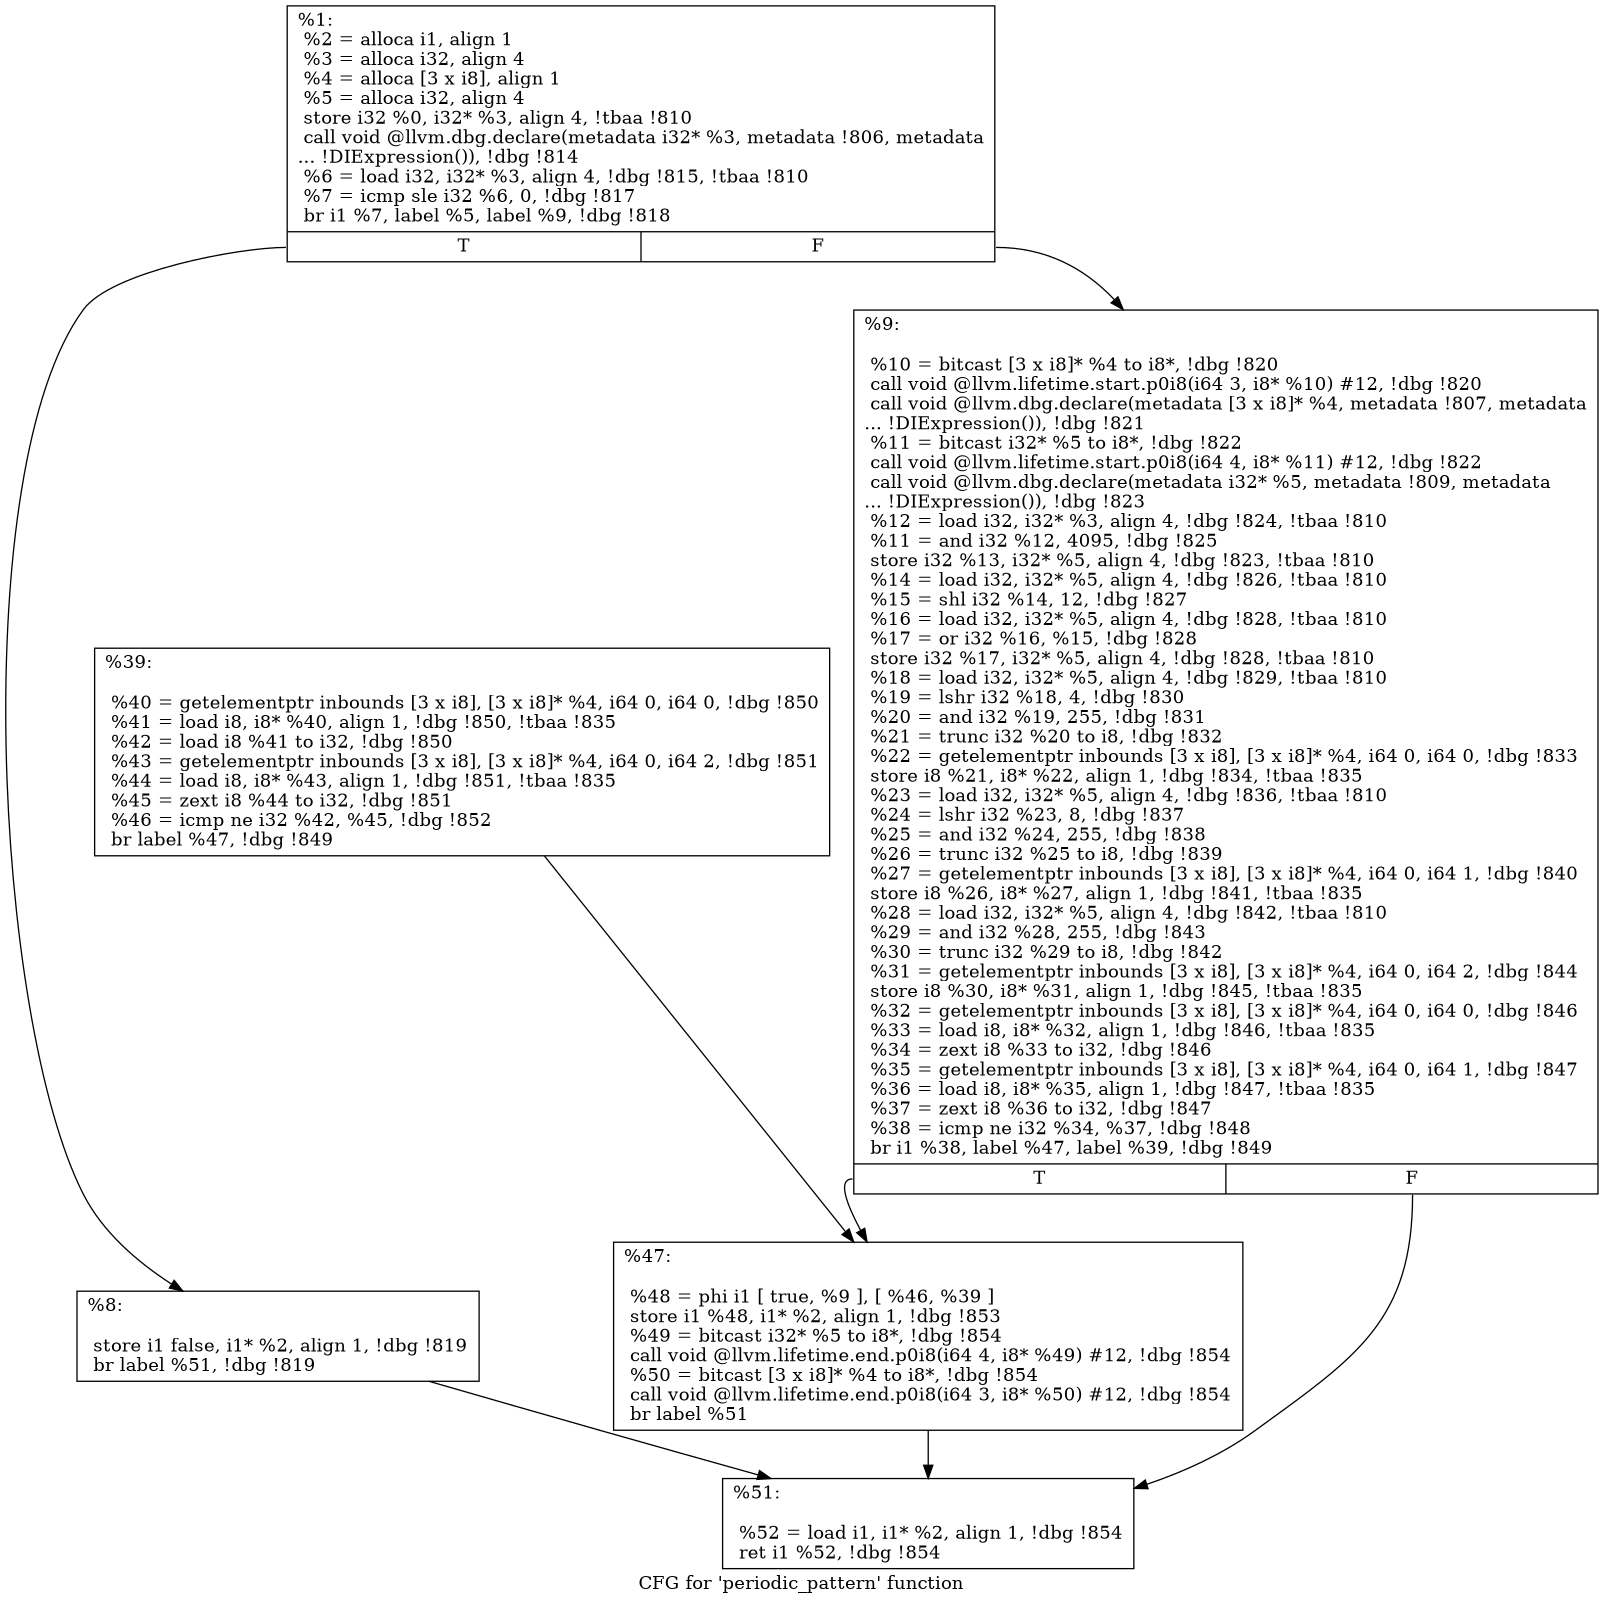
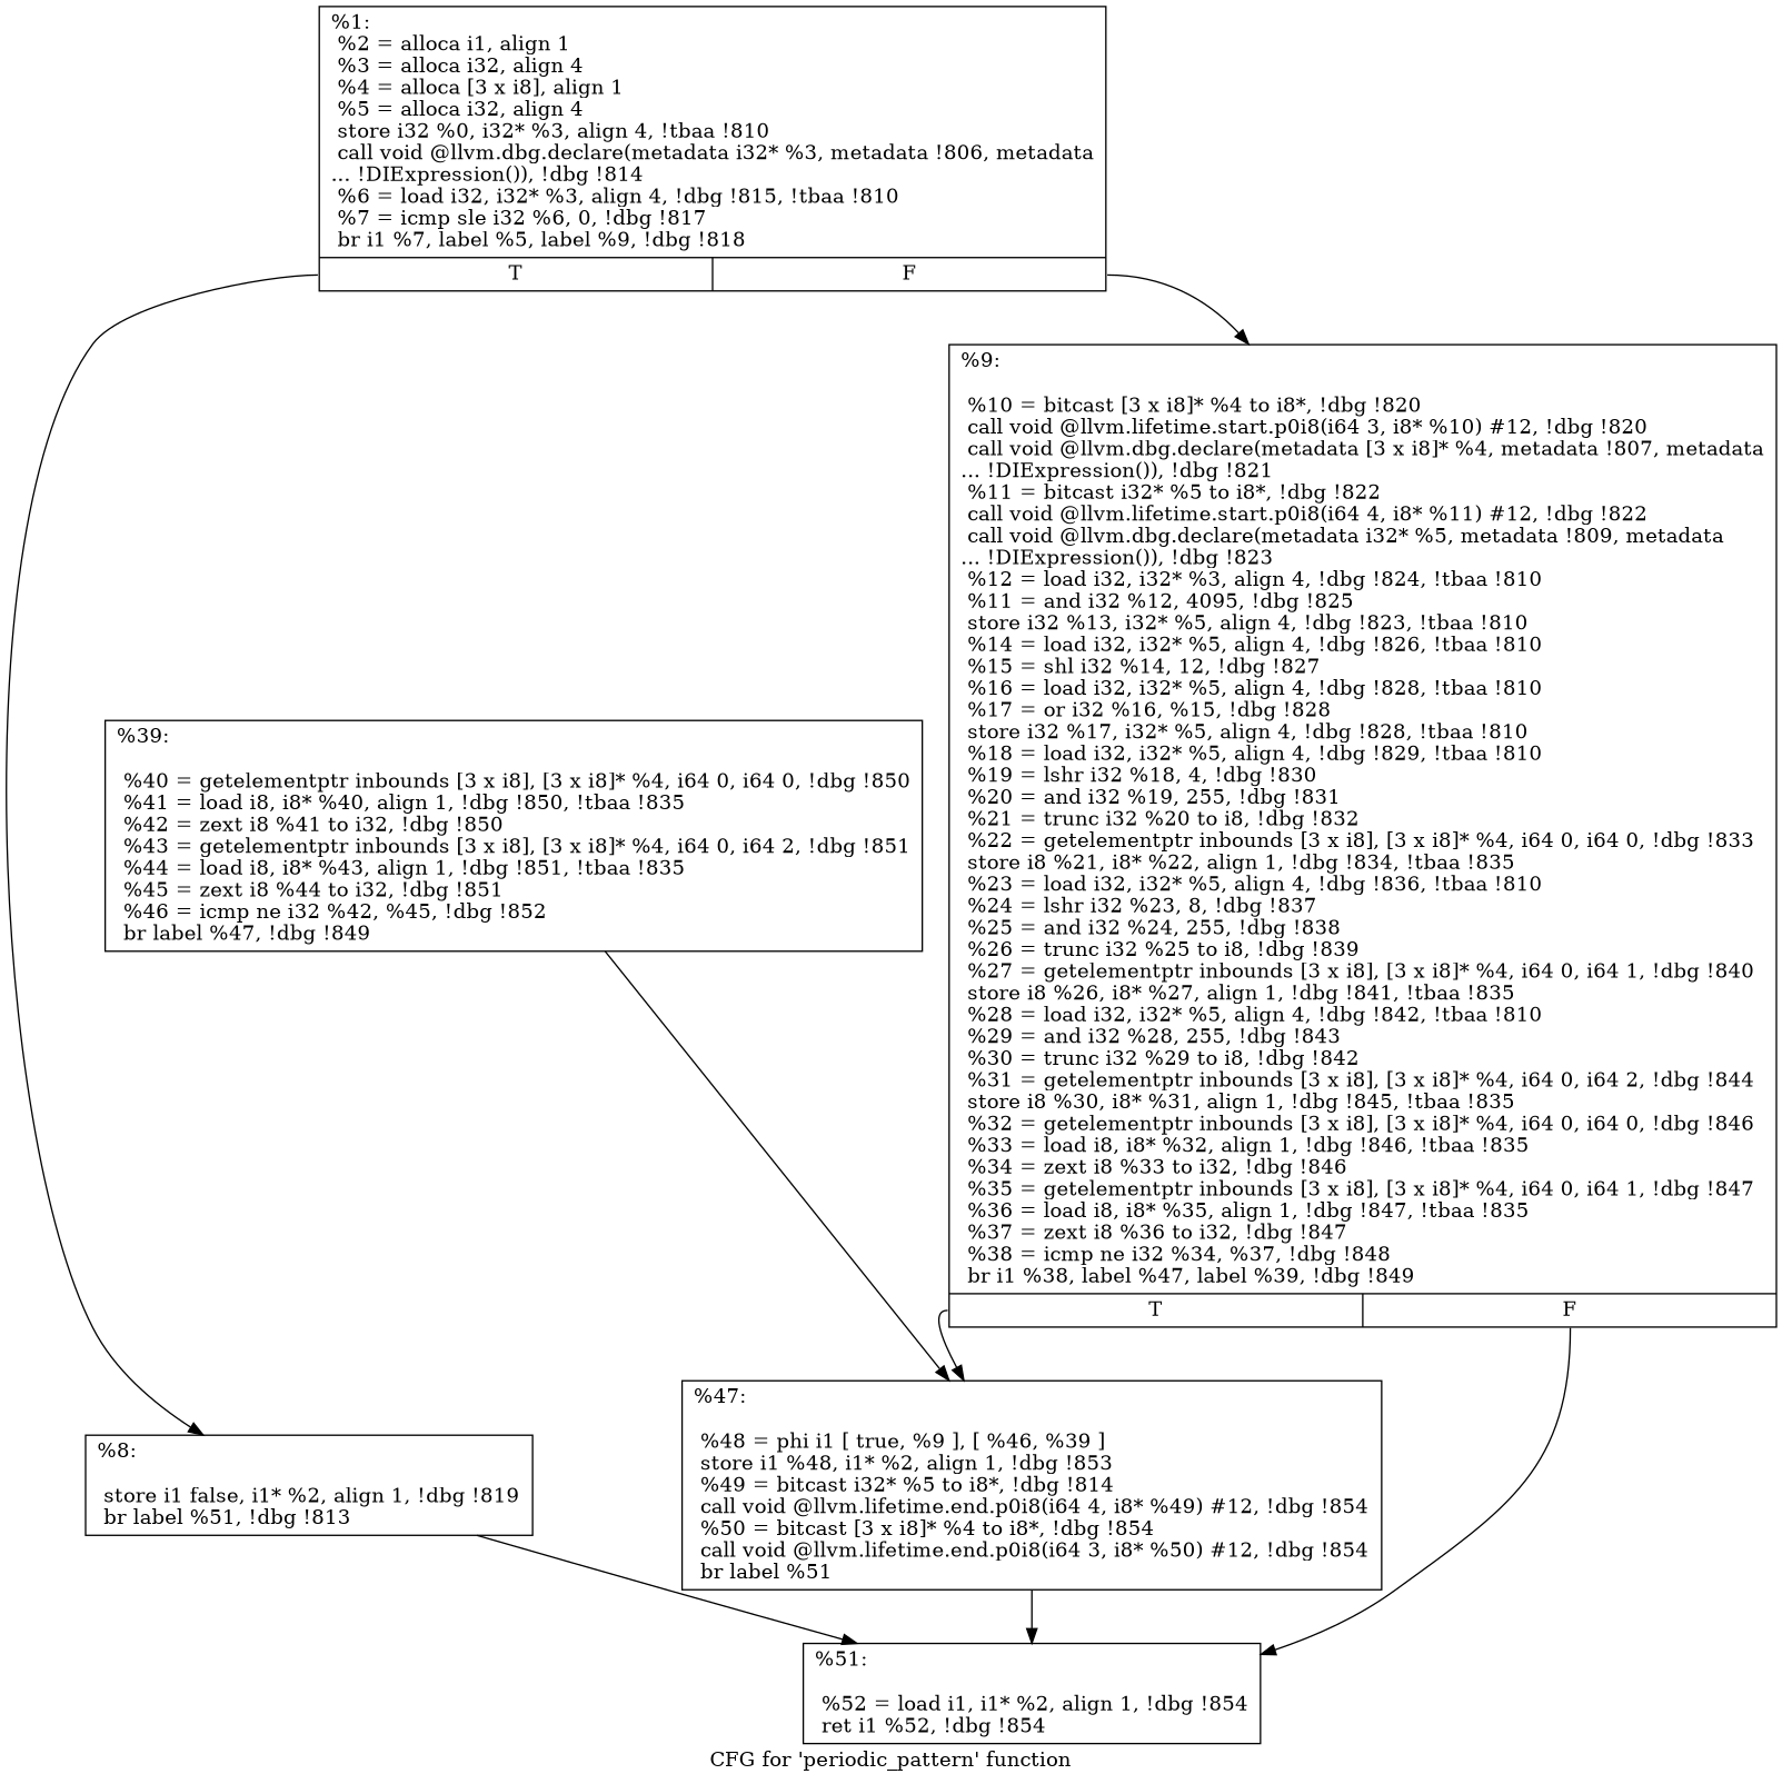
  digraph {
    label="CFG for 'periodic_pattern' function"
    node [shape=record]
    n1 [label="{%1:\l  %2 = alloca i1, align 1\l  %3 = alloca i32, align 4\l  %4 = alloca [3 x i8], align 1\l  %5 = alloca i32, align 4\l  store i32 %0, i32* %3, align 4, !tbaa !810\l  call void @llvm.dbg.declare(metadata i32* %3, metadata !806, metadata\l... !DIExpression()), !dbg !814\l  %6 = load i32, i32* %3, align 4, !dbg !815, !tbaa !810\l  %7 = icmp sle i32 %6, 0, !dbg !817\l  br i1 %7, label %5, label %9, !dbg !818\l|{<s0>T|<s1>F}}"]
-   n2 [label="{%8:\l\l  store i1 false, i1* %2, align 1, !dbg !819\l  br label %51, !dbg !819\l}"]
+   n2 [label="{%8:\l\l  store i1 false, i1* %2, align 1, !dbg !819\l  br label %51, !dbg !813\l}"]
    n3 [label="{%9:\l\l  %10 = bitcast [3 x i8]* %4 to i8*, !dbg !820\l  call void @llvm.lifetime.start.p0i8(i64 3, i8* %10) #12, !dbg !820\l  call void @llvm.dbg.declare(metadata [3 x i8]* %4, metadata !807, metadata\l... !DIExpression()), !dbg !821\l  %11 = bitcast i32* %5 to i8*, !dbg !822\l  call void @llvm.lifetime.start.p0i8(i64 4, i8* %11) #12, !dbg !822\l  call void @llvm.dbg.declare(metadata i32* %5, metadata !809, metadata\l... !DIExpression()), !dbg !823\l  %12 = load i32, i32* %3, align 4, !dbg !824, !tbaa !810\l  %11 = and i32 %12, 4095, !dbg !825\l  store i32 %13, i32* %5, align 4, !dbg !823, !tbaa !810\l  %14 = load i32, i32* %5, align 4, !dbg !826, !tbaa !810\l  %15 = shl i32 %14, 12, !dbg !827\l  %16 = load i32, i32* %5, align 4, !dbg !828, !tbaa !810\l  %17 = or i32 %16, %15, !dbg !828\l  store i32 %17, i32* %5, align 4, !dbg !828, !tbaa !810\l  %18 = load i32, i32* %5, align 4, !dbg !829, !tbaa !810\l  %19 = lshr i32 %18, 4, !dbg !830\l  %20 = and i32 %19, 255, !dbg !831\l  %21 = trunc i32 %20 to i8, !dbg !832\l  %22 = getelementptr inbounds [3 x i8], [3 x i8]* %4, i64 0, i64 0, !dbg !833\l  store i8 %21, i8* %22, align 1, !dbg !834, !tbaa !835\l  %23 = load i32, i32* %5, align 4, !dbg !836, !tbaa !810\l  %24 = lshr i32 %23, 8, !dbg !837\l  %25 = and i32 %24, 255, !dbg !838\l  %26 = trunc i32 %25 to i8, !dbg !839\l  %27 = getelementptr inbounds [3 x i8], [3 x i8]* %4, i64 0, i64 1, !dbg !840\l  store i8 %26, i8* %27, align 1, !dbg !841, !tbaa !835\l  %28 = load i32, i32* %5, align 4, !dbg !842, !tbaa !810\l  %29 = and i32 %28, 255, !dbg !843\l  %30 = trunc i32 %29 to i8, !dbg !842\l  %31 = getelementptr inbounds [3 x i8], [3 x i8]* %4, i64 0, i64 2, !dbg !844\l  store i8 %30, i8* %31, align 1, !dbg !845, !tbaa !835\l  %32 = getelementptr inbounds [3 x i8], [3 x i8]* %4, i64 0, i64 0, !dbg !846\l  %33 = load i8, i8* %32, align 1, !dbg !846, !tbaa !835\l  %34 = zext i8 %33 to i32, !dbg !846\l  %35 = getelementptr inbounds [3 x i8], [3 x i8]* %4, i64 0, i64 1, !dbg !847\l  %36 = load i8, i8* %35, align 1, !dbg !847, !tbaa !835\l  %37 = zext i8 %36 to i32, !dbg !847\l  %38 = icmp ne i32 %34, %37, !dbg !848\l  br i1 %38, label %47, label %39, !dbg !849\l|{<s0>T|<s1>F}}"]
    n4 [label="{%51:\l\l  %52 = load i1, i1* %2, align 1, !dbg !854\l  ret i1 %52, !dbg !854\l}"]
-   n5 [label="{%47:\l\l  %48 = phi i1 [ true, %9 ], [ %46, %39 ]\l  store i1 %48, i1* %2, align 1, !dbg !853\l  %49 = bitcast i32* %5 to i8*, !dbg !854\l  call void @llvm.lifetime.end.p0i8(i64 4, i8* %49) #12, !dbg !854\l  %50 = bitcast [3 x i8]* %4 to i8*, !dbg !854\l  call void @llvm.lifetime.end.p0i8(i64 3, i8* %50) #12, !dbg !854\l  br label %51\l}"]
-   n6 [label="{%39:\l\l  %40 = getelementptr inbounds [3 x i8], [3 x i8]* %4, i64 0, i64 0, !dbg !850\l  %41 = load i8, i8* %40, align 1, !dbg !850, !tbaa !835\l  %42 = load i8 %41 to i32, !dbg !850\l  %43 = getelementptr inbounds [3 x i8], [3 x i8]* %4, i64 0, i64 2, !dbg !851\l  %44 = load i8, i8* %43, align 1, !dbg !851, !tbaa !835\l  %45 = zext i8 %44 to i32, !dbg !851\l  %46 = icmp ne i32 %42, %45, !dbg !852\l  br label %47, !dbg !849\l}"]
+   n5 [label="{%47:\l\l  %48 = phi i1 [ true, %9 ], [ %46, %39 ]\l  store i1 %48, i1* %2, align 1, !dbg !853\l  %49 = bitcast i32* %5 to i8*, !dbg !814\l  call void @llvm.lifetime.end.p0i8(i64 4, i8* %49) #12, !dbg !854\l  %50 = bitcast [3 x i8]* %4 to i8*, !dbg !854\l  call void @llvm.lifetime.end.p0i8(i64 3, i8* %50) #12, !dbg !854\l  br label %51\l}"]
+   n6 [label="{%39:\l\l  %40 = getelementptr inbounds [3 x i8], [3 x i8]* %4, i64 0, i64 0, !dbg !850\l  %41 = load i8, i8* %40, align 1, !dbg !850, !tbaa !835\l  %42 = zext i8 %41 to i32, !dbg !850\l  %43 = getelementptr inbounds [3 x i8], [3 x i8]* %4, i64 0, i64 2, !dbg !851\l  %44 = load i8, i8* %43, align 1, !dbg !851, !tbaa !835\l  %45 = zext i8 %44 to i32, !dbg !851\l  %46 = icmp ne i32 %42, %45, !dbg !852\l  br label %47, !dbg !849\l}"]
    n1 -> n2 [tailport=s0]
    n1 -> n3 [tailport=s1]
    n2 -> n4
    n3 -> n4 [tailport=s1]
    n3 -> n5 [tailport=s0]
    n5 -> n4
    n6 -> n5
  }
